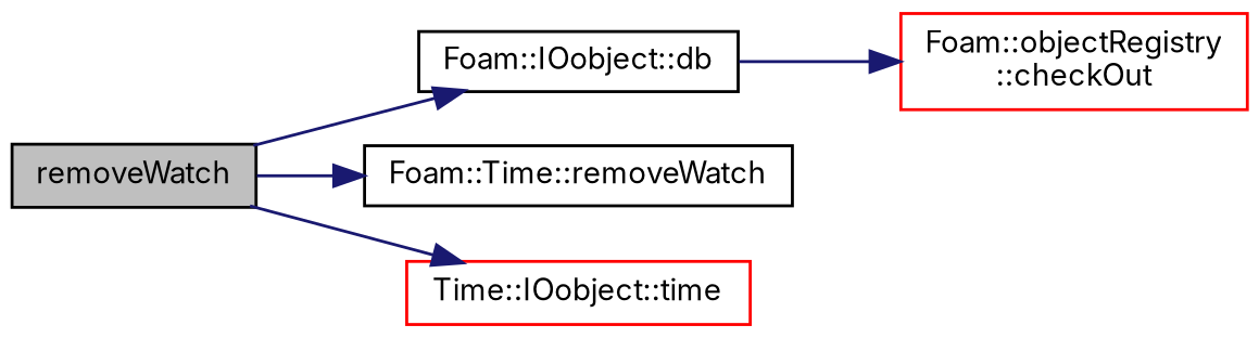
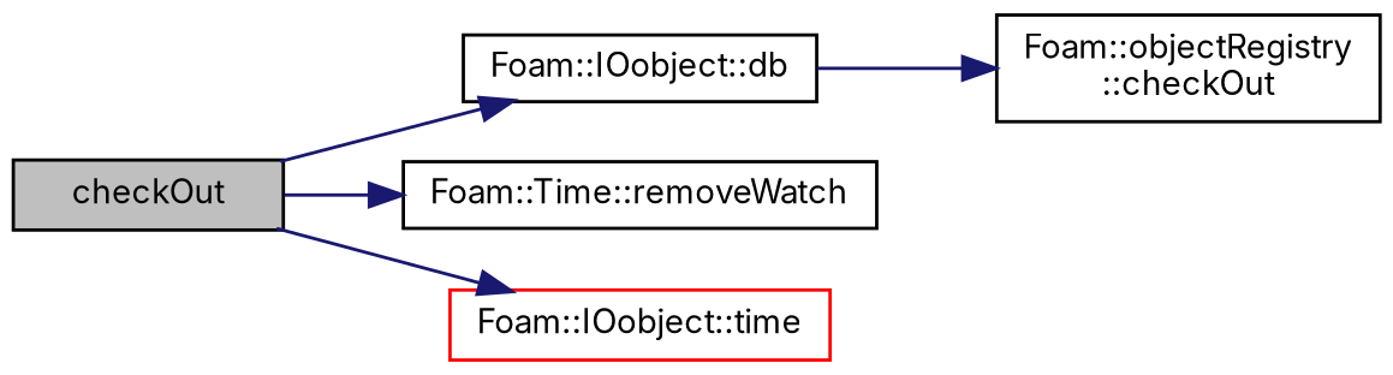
  digraph {
    fontname=Inter
    rankdir=LR
    node [color=black fontname=Inter fontsize=10 shape=record]
    edge [color=midnightblue fontname=Inter fontsize=10 labelfontname=Helvetica labelfontsize=10 style=solid]
-   n1 [fillcolor=grey75 fontcolor=black height=0.2 label=removeWatch style=filled width=0.4]
+   n1 [fillcolor=grey75 fontcolor=black height=0.2 label=checkOut style=filled width=0.4]
    n2 [height=0.2 label="Foam::IOobject::db" width=0.4]
    n3 [height=0.2 label="Foam::Time::removeWatch" width=0.4]
-   n4 [color=red height=0.2 label="Time::IOobject::time" width=0.4]
-   n5 [color=red height=0.2 label="Foam::objectRegistry\l::checkOut" width=0.4]
+   n4 [color=red height=0.2 label="Foam::IOobject::time" width=0.4]
+   n5 [height=0.2 label="Foam::objectRegistry\l::checkOut" width=0.4]
    n1 -> n2
    n1 -> n3
    n1 -> n4
    n2 -> n5
  }
